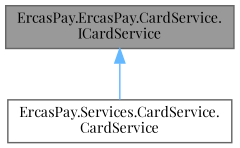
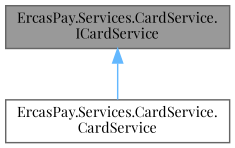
  digraph {
    fontname="Playfair Display"
    node [color=gray40 fontname="Playfair Display" fontsize=10 shape=box style=filled]
-   n1 [fillcolor=grey60 fontcolor=black height=0.2 label="ErcasPay.ErcasPay.CardService.\lICardService" width=0.4]
+   n1 [fillcolor=grey60 fontcolor=black height=0.2 label="ErcasPay.Services.CardService.\lICardService" width=0.4]
    n2 [fillcolor=white height=0.2 label="ErcasPay.Services.CardService.\lCardService" width=0.4]
    n1 -> n2 [color=steelblue1 dir=back fontname="Playfair Display" fontsize=10 labelfontname=Helvetica labelfontsize=10 style=solid]
  }
